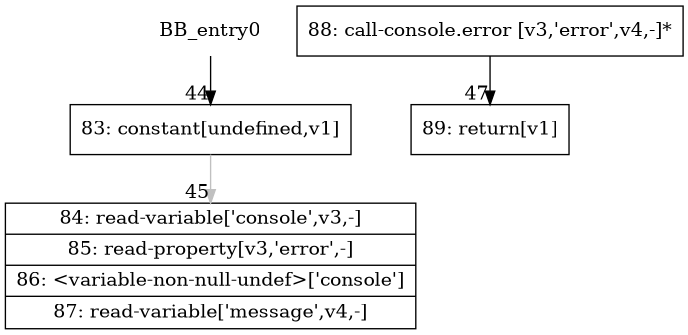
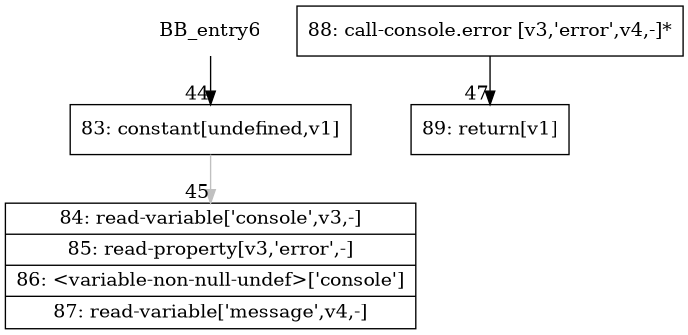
  digraph {
    rankdir=TD
    node [shape=record]
    edge [headport=n tailport=s]
-   BB_entry6 [shape=none label=BB_entry0]
+   BB_entry6 [shape=none]
    n2 [label="{83: constant[undefined,v1]}"]
    n3 [label="{84: read-variable['console',v3,-]|85: read-property[v3,'error',-]|86: \<variable-non-null-undef\>['console']|87: read-variable['message',v4,-]}"]
    n4 [label="{88: call-console.error [v3,'error',v4,-]*}"]
    n5 [label="{89: return[v1]}"]
    BB_entry6 -> n2 [headlabel="    44"]
    n2 -> n3 [color=gray headlabel="      45"]
    n4 -> n5 [headlabel="      47"]
  }
